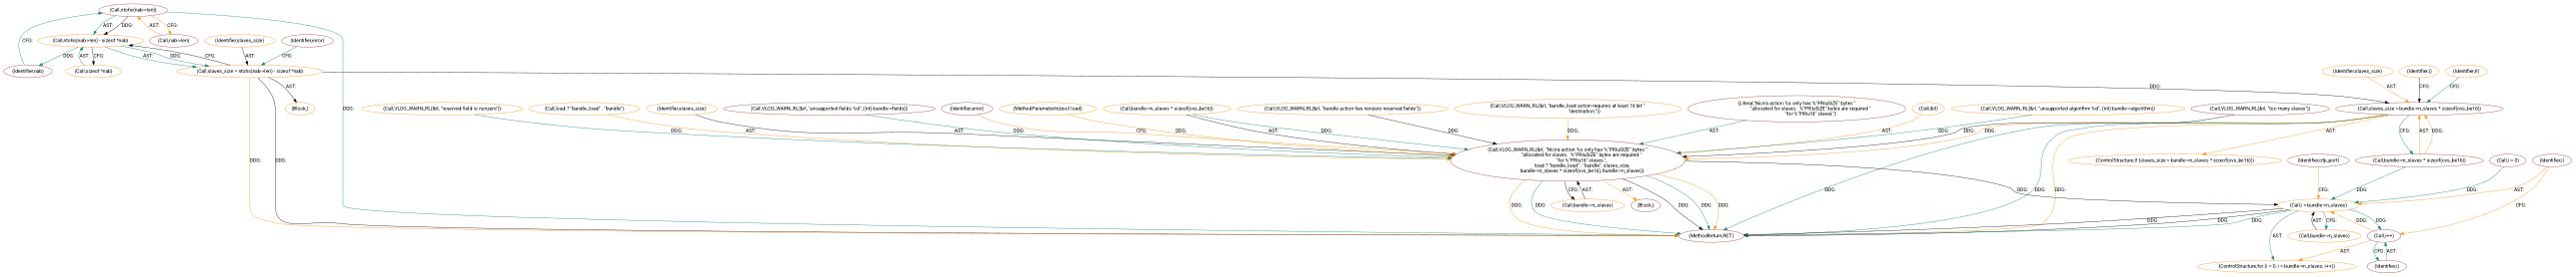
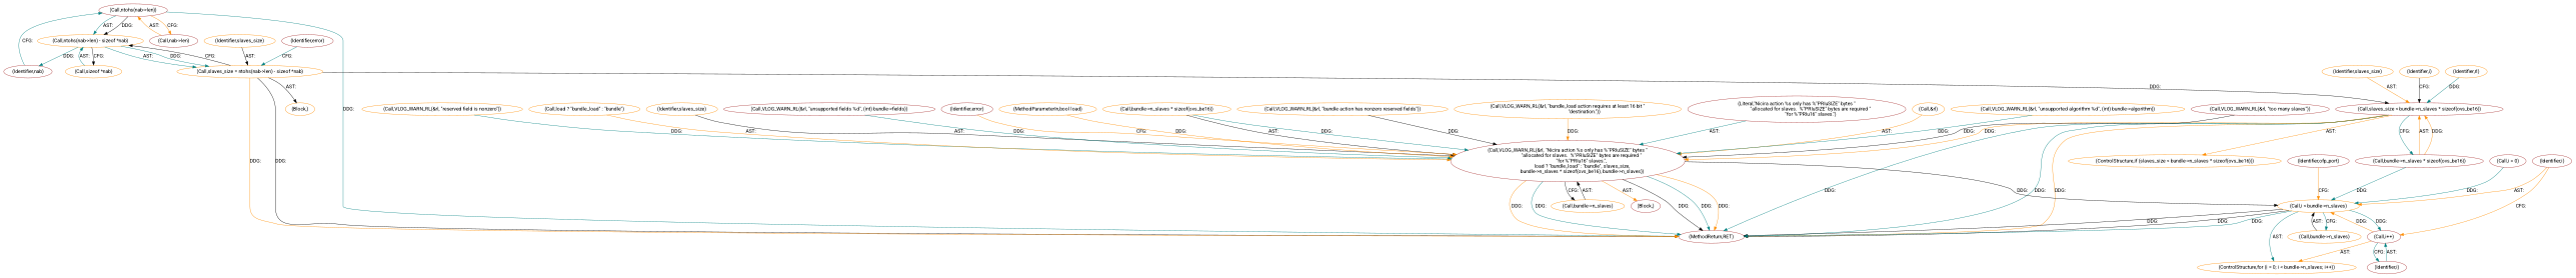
  digraph {
    fontname=Roboto
    node [color=darkorange fontname=Roboto]
    edge [color=teal fontname=Roboto]
    n1 [color=brown label="(Call,ntohs(nab->len))"]
    n2 [label="(Call,ntohs(nab->len) - sizeof *nab)"]
    n3 [color=brown label="(MethodReturn,RET)"]
    n4 [color=brown label="(Call,nab->len)"]
    n5 [label="(Call,slaves_size = ntohs(nab->len) - sizeof *nab)"]
    n6 [label="(Call,sizeof *nab)"]
    n7 [color=brown label="(Identifier,nab)"]
    n8 [color=brown label="(Call,slaves_size < bundle->n_slaves * sizeof(ovs_be16))"]
    n9 [label="(Block,)"]
    n10 [color=brown label="(Call,VLOG_WARN_RL(&rl, \"Nicira action %s only has %\"PRIuSIZE\" bytes \"\n                     \"allocated for slaves.  %\"PRIuSIZE\" bytes are required \"\n                     \"for %\"PRIu16\" slaves.\",\n                      load ? \"bundle_load\" : \"bundle\", slaves_size,\n                      bundle->n_slaves * sizeof(ovs_be16), bundle->n_slaves))"]
    n11 [label="(ControlStructure,if (slaves_size < bundle->n_slaves * sizeof(ovs_be16)))"]
    n12 [color=brown label="(Call,bundle->n_slaves * sizeof(ovs_be16))"]
    n13 [label="(Call,i < bundle->n_slaves)"]
    n14 [color=brown label="(Block,)"]
    n15 [label="(Call,bundle->n_slaves)"]
    n16 [color=brown label="(Call,i++)"]
    n17 [label="(Call,bundle->n_slaves)"]
    n18 [label="(ControlStructure,for (i = 0; i < bundle->n_slaves; i++))"]
    n19 [color=brown label="(Identifier,i)"]
    n20 [color=brown label="(Call,i = 0)"]
    n21 [label="(Call,VLOG_WARN_RL(&rl, \"bundle_load action requires at least 16 bit \"\n                         \"destination.\"))"]
    n22 [color=brown label="(Literal,\"Nicira action %s only has %\"PRIuSIZE\" bytes \"\n                     \"allocated for slaves.  %\"PRIuSIZE\" bytes are required \"\n                     \"for %\"PRIu16\" slaves.\")"]
    n23 [color=brown label="(Identifier,i)"]
    n24 [label="(Call,&rl)"]
    n25 [label="(Identifier,i)"]
    n26 [label="(Call,VLOG_WARN_RL(&rl, \"unsupported algorithm %d\", (int) bundle->algorithm))"]
    n27 [color=brown label="(Identifier,error)"]
    n28 [label="(Identifier,rl)"]
    n29 [color=brown label="(Identifier,ofp_port)"]
    n30 [color=brown label="(Call,VLOG_WARN_RL(&rl, \"too many slaves\"))"]
    n31 [label="(Call,bundle->n_slaves * sizeof(ovs_be16))"]
    n32 [label="(Call,VLOG_WARN_RL(&rl, \"reserved field is nonzero\"))"]
    n33 [label="(Call,load ? \"bundle_load\" : \"bundle\")"]
    n34 [label="(Identifier,slaves_size)"]
    n35 [color=brown label="(Call,VLOG_WARN_RL(&rl, \"unsupported fields %d\", (int) bundle->fields))"]
    n36 [label="(Identifier,slaves_size)"]
    n37 [label="(Identifier,slaves_size)"]
    n38 [color=brown label="(Identifier,error)"]
    n39 [label="(MethodParameterIn,bool load)"]
    n40 [label="(Call,VLOG_WARN_RL(&rl, \"bundle action has nonzero reserved fields\"))"]
    n1 -> n2 [label="AST: "]
    n1 -> n2 [color=black label="DDG: "]
    n1 -> n3 [label="DDG: "]
    n1 -> n4 [color=darkorange label="CFG: "]
    n2 -> n5 [label="AST: "]
    n2 -> n5 [label="DDG: "]
    n2 -> n6 [color=black label="CFG: "]
    n2 -> n7 [label="DDG: "]
    n4 -> n1 [color=darkorange label="AST: "]
    n5 -> n2 [color=black label="CFG: "]
    n5 -> n3 [color=black label="DDG: "]
    n5 -> n3 [color=darkorange label="DDG: "]
    n5 -> n8 [color=black label="DDG: "]
    n5 -> n9 [color=black label="AST: "]
    n6 -> n2 [label="AST: "]
    n7 -> n1 [label="CFG: "]
    n8 -> n3 [color=darkorange label="DDG: "]
    n8 -> n3 [label="DDG: "]
    n8 -> n3 [label="DDG: "]
    n8 -> n10 [color=darkorange label="DDG: "]
    n8 -> n11 [color=darkorange label="AST: "]
    n8 -> n12 [label="CFG: "]
    n10 -> n3 [color=black label="DDG: "]
    n10 -> n3 [label="DDG: "]
    n10 -> n3 [color=darkorange label="DDG: "]
    n10 -> n3 [color=darkorange label="DDG: "]
    n10 -> n3 [label="DDG: "]
    n10 -> n13 [color=black label="DDG: "]
    n10 -> n14 [color=darkorange label="AST: "]
    n10 -> n15 [color=black label="CFG: "]
    n12 -> n8 [color=darkorange label="AST: "]
    n12 -> n8 [color=darkorange label="DDG: "]
    n12 -> n13 [label="DDG: "]
    n13 -> n3 [color=black label="DDG: "]
    n13 -> n3 [color=black label="DDG: "]
    n13 -> n3 [label="DDG: "]
    n13 -> n16 [label="DDG: "]
    n13 -> n17 [label="CFG: "]
    n13 -> n18 [label="AST: "]
    n15 -> n10 [color=black label="AST: "]
    n16 -> n13 [color=darkorange label="DDG: "]
    n16 -> n18 [color=darkorange label="AST: "]
    n16 -> n19 [label="CFG: "]
    n17 -> n13 [color=black label="AST: "]
    n19 -> n16 [label="AST: "]
    n20 -> n13 [label="DDG: "]
    n21 -> n10 [color=darkorange label="DDG: "]
    n22 -> n10 [label="AST: "]
    n23 -> n13 [color=darkorange label="AST: "]
    n23 -> n16 [color=darkorange label="CFG: "]
    n24 -> n10 [color=darkorange label="AST: "]
    n25 -> n8 [color=black label="CFG: "]
    n26 -> n10 [label="DDG: "]
    n27 -> n5 [label="CFG: "]
-   n28 -> n8 [label="CFG: "]
+   n28 -> n8 [label="DDG: "]
    n29 -> n13 [color=darkorange label="CFG: "]
    n30 -> n10 [color=black label="DDG: "]
    n31 -> n10 [color=black label="AST: "]
    n31 -> n10 [label="DDG: "]
    n32 -> n10 [label="DDG: "]
    n33 -> n10 [color=darkorange label="AST: "]
    n34 -> n10 [color=black label="AST: "]
    n35 -> n10 [label="DDG: "]
    n36 -> n8 [color=darkorange label="AST: "]
    n37 -> n5 [color=black label="AST: "]
    n38 -> n10 [color=darkorange label="CFG: "]
    n39 -> n10 [color=darkorange label="DDG: "]
    n40 -> n10 [color=black label="DDG: "]
  }
